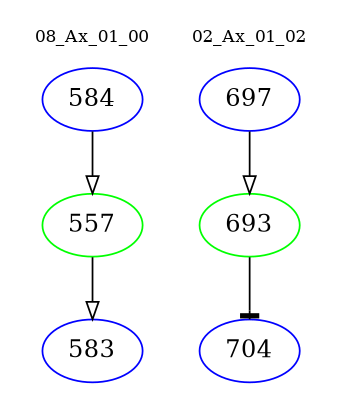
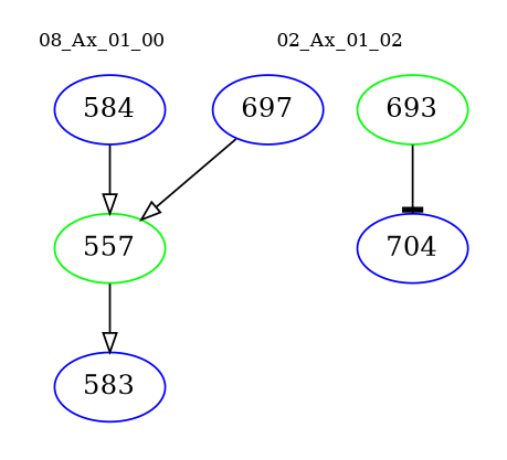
  digraph {
    node [color=blue]
    edge [arrowhead=onormal color=black]
    n1 [label=584]
    n2 [color=green label=557]
    n3 [label=583]
    n4 [label=697]
    n5 [color=green label=693]
    n6 [label=704]
    subgraph cluster_1 {
      color=white
      fontsize=10
      label="08_Ax_01_00"
      n1
      n2
      n3
    }
    subgraph cluster_2 {
      color=white
      fontsize=10
      label="02_Ax_01_02"
      n4
      n5
      n6
    }
    n1 -> n2
    n2 -> n3
-   n4 -> n5
+   n4 -> n2
    n5 -> n6 [arrowhead=tee]
  }
